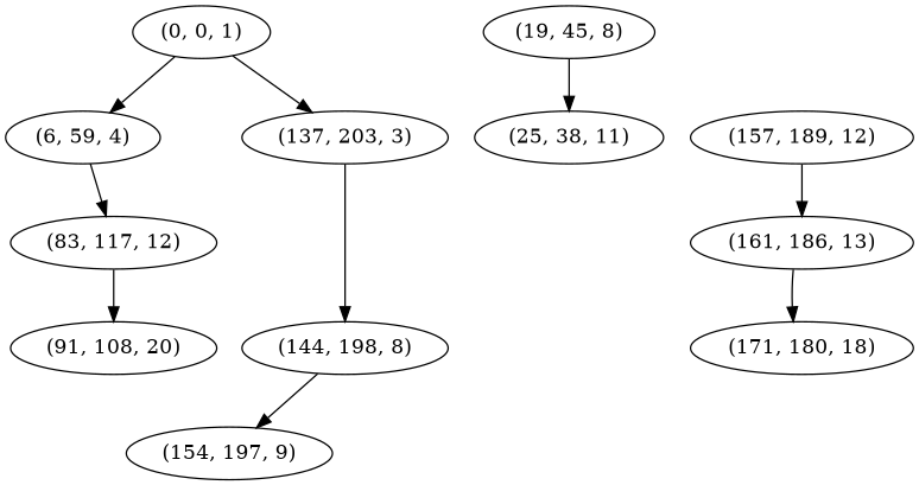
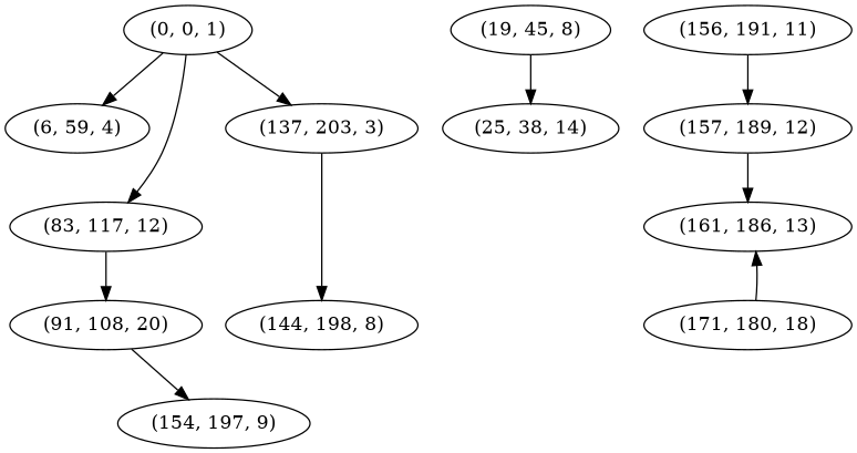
  digraph {
    n1 [label="(0, 0, 1)"]
    "(6, 59, 4)"
    "(83, 117, 12)"
    "(137, 203, 3)"
    "(91, 108, 20)"
    "(144, 198, 8)"
    "(19, 45, 8)"
-   "(25, 38, 14)" [label="(25, 38, 11)"]
+   "(25, 38, 14)"
    "(154, 197, 9)"
+   "(156, 191, 11)"
    "(157, 189, 12)"
    "(161, 186, 13)"
    "(171, 180, 18)"
    n1 -> "(6, 59, 4)"
-   "(6, 59, 4)" -> "(83, 117, 12)"
+   n1 -> "(83, 117, 12)"
    n1 -> "(137, 203, 3)"
    "(83, 117, 12)" -> "(91, 108, 20)"
    "(137, 203, 3)" -> "(144, 198, 8)"
-   "(144, 198, 8)" -> "(154, 197, 9)"
+   "(91, 108, 20)" -> "(154, 197, 9)"
    "(19, 45, 8)" -> "(25, 38, 14)"
+   "(156, 191, 11)" -> "(157, 189, 12)"
    "(157, 189, 12)" -> "(161, 186, 13)"
-   "(161, 186, 13)" -> "(171, 180, 18)"
+   "(171, 180, 18)" -> "(161, 186, 13)"
  }
